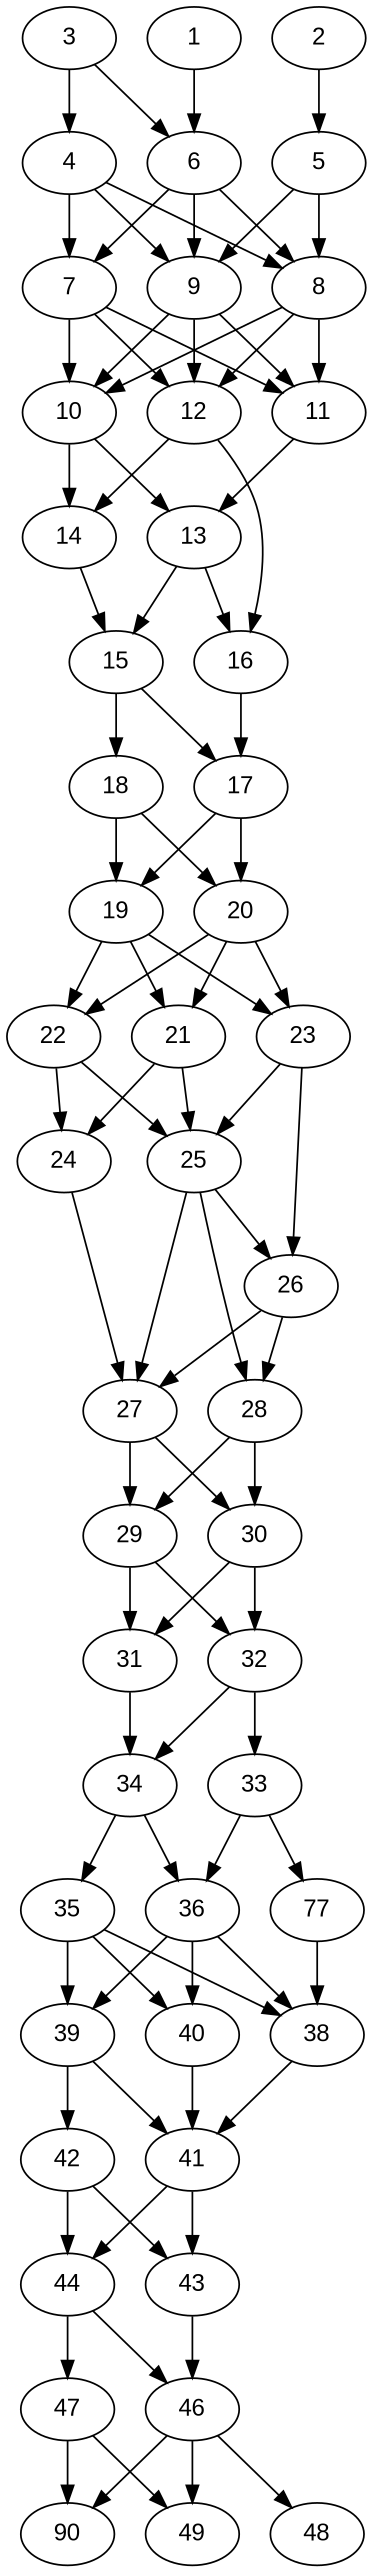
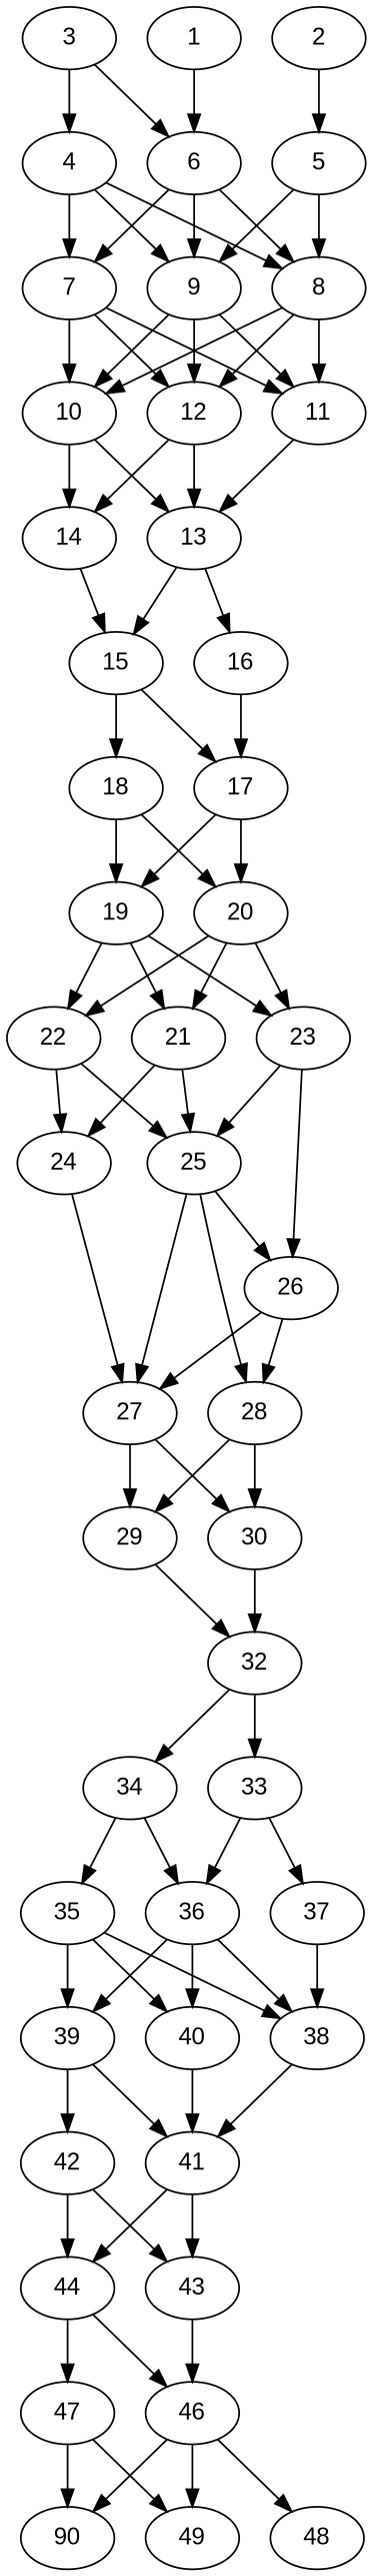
  digraph {
    fontname="Liberation Sans"
    node [alpha=0.14 fontname="Liberation Sans"]
    edge [fontname="Liberation Sans"]
    1 [alpha=0.13 expect_size=24024064]
    6 [alpha=0.16 expect_size=31846400]
    7 [alpha=0.09 expect_size=40599552]
    8 [alpha=0.17 expect_size=47021056]
    9 [expect_size=15678464]
    10 [alpha=0.10 expect_size=37482496]
    11 [expect_size=36903936]
    12 [alpha=0.12 expect_size=20144128]
    2 [alpha=0.10 expect_size=47836160]
    5 [alpha=0.13 expect_size=25259008]
    3 [alpha=0.18 expect_size=7933952]
    4 [alpha=0.16 expect_size=36998144]
    13 [alpha=0.07 expect_size=43288576]
    14 [alpha=0.09 expect_size=38079488]
    15 [alpha=0.06 expect_size=27641856]
    16 [alpha=0.07 expect_size=10877952]
    17 [alpha=0.02 expect_size=49488896]
    18 [alpha=0.20 expect_size=23146496]
    19 [alpha=0.12 expect_size=15448064]
    20 [alpha=0.07 expect_size=48850944]
    21 [alpha=0.10 expect_size=25427968]
    22 [alpha=0.11 expect_size=10964992]
    23 [expect_size=39310336]
    24 [alpha=0.10 expect_size=7713792]
    25 [expect_size=28557312]
    26 [alpha=0.10 expect_size=42317824]
    27 [alpha=0.00 expect_size=10734592]
    28 [alpha=0.08 expect_size=16449536]
    29 [alpha=0.01 expect_size=16130048]
    30 [alpha=0.08 expect_size=43854848]
-   31 [alpha=0.07 expect_size=13145088]
    32 [expect_size=37152768]
    34 [alpha=0.12 expect_size=49491968]
    33 [alpha=0.16 expect_size=16914432]
    36 [alpha=0.06 expect_size=10896384]
    35 [alpha=0.18 expect_size=25084928]
-   37 [alpha=0.12 expect_size=33528832 label=77]
+   37 [alpha=0.12 expect_size=33528832]
    38 [alpha=0.07 expect_size=33968128]
    39 [alpha=0.06 expect_size=6807552]
    40 [alpha=0.03 expect_size=9668608]
    41 [alpha=0.09 expect_size=27604992]
    42 [alpha=0.17 expect_size=45092864]
    43 [alpha=0.19 expect_size=29847552]
    44 [alpha=0.03 expect_size=19916800]
    46 [alpha=0.06 expect_size=42539008]
    47 [alpha=0.17 expect_size=8754176]
    49 [alpha=0.15 expect_size=7275520]
    n48 [alpha=0.12 expect_size=20503552 label=90]
    48 [expect_size=38217728]
    1 -> 6
    6 -> 7
    6 -> 8
    6 -> 9
    7 -> 10
    7 -> 11
    7 -> 12
    8 -> 10
    8 -> 11
    8 -> 12
    9 -> 10
    9 -> 11
    9 -> 12
    10 -> 13
    10 -> 14
    11 -> 13
-   12 -> 16
+   12 -> 13
    12 -> 14
    2 -> 5
    5 -> 8
    5 -> 9
    3 -> 6
    3 -> 4
    4 -> 7
    4 -> 8
    4 -> 9
    13 -> 15
    13 -> 16
    14 -> 15
    15 -> 17
    15 -> 18
    16 -> 17
    17 -> 19
    17 -> 20
    18 -> 19
    18 -> 20
    19 -> 21
    19 -> 22
    19 -> 23
    20 -> 21
    20 -> 22
    20 -> 23
    21 -> 24
    21 -> 25
    22 -> 24
    22 -> 25
    23 -> 25
    23 -> 26
    24 -> 27
    25 -> 26
    25 -> 27
    25 -> 28
    26 -> 27
    26 -> 28
    27 -> 29
    27 -> 30
    28 -> 29
    28 -> 30
-   29 -> 31
    29 -> 32
-   30 -> 31
    30 -> 32
-   31 -> 34
    32 -> 34
    32 -> 33
    34 -> 36
    34 -> 35
    33 -> 36
    33 -> 37
    36 -> 38
    36 -> 39
    36 -> 40
    35 -> 38
    35 -> 39
    35 -> 40
    37 -> 38
    38 -> 41
    39 -> 41
    39 -> 42
    40 -> 41
    41 -> 43
    41 -> 44
    42 -> 43
    42 -> 44
    43 -> 46
    44 -> 46
    44 -> 47
    46 -> 49
    46 -> n48
    46 -> 48
    47 -> 49
    47 -> n48
  }
